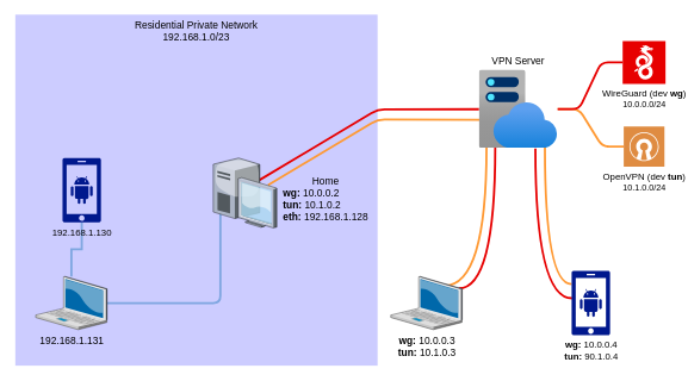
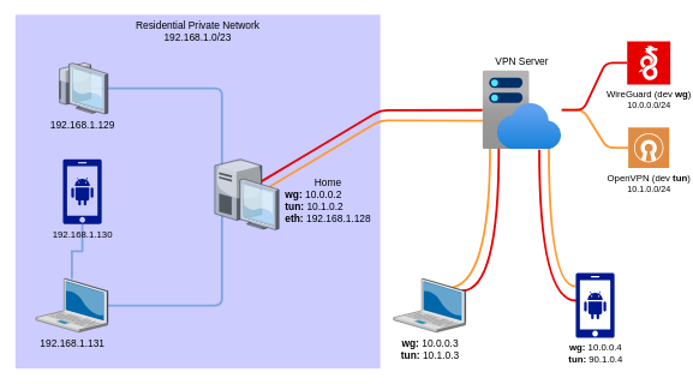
  <mxCell id="0" style=";html=1;" />
  <mxCell id="1" style=";html=1;" parent="0" />
  <mxCell id="2" value="&lt;div&gt;Residential Private Network&lt;/div&gt;&lt;div&gt;192.168.1.0/23&lt;br&gt;&lt;/div&gt;" style="whiteSpace=wrap;html=1;fillColor=#CCCCFF;gradientColor=none;fontSize=14;strokeColor=none;verticalAlign=top;" parent="1" vertex="1"><mxGeometry x="20" y="20" width="507" height="492" as="geometry" /></mxCell>
  <mxCell id="3" style="orthogonalLoop=1;jettySize=auto;html=1;entryX=0.449;entryY=0.531;entryDx=0;entryDy=0;entryPerimeter=0;labelBackgroundColor=none;fontFamily=Helvetica;fontSize=13;fontColor=default;endArrow=none;endFill=0;strokeColor=#7EA6E0;strokeWidth=3;edgeStyle=elbowEdgeStyle;rounded=1;" parent="1" source="4" target="20" edge="1"><mxGeometry relative="1" as="geometry"><Array as="points"><mxPoint x="307" y="357" /></Array></mxGeometry></mxCell>
  <mxCell id="4" value="192.168.1.131" style="verticalLabelPosition=bottom;aspect=fixed;html=1;verticalAlign=top;strokeColor=none;shape=mxgraph.citrix.laptop_2;fillColor=#66B2FF;gradientColor=#0066CC;fontSize=14;" parent="1" vertex="1"><mxGeometry x="48.5" y="387" width="100" height="74.54" as="geometry" /></mxCell>
+ <mxCell id="5" style="orthogonalLoop=1;jettySize=auto;html=1;entryX=0.65;entryY=0.5;entryDx=0;entryDy=0;entryPerimeter=0;labelBackgroundColor=none;fontFamily=Helvetica;fontSize=13;fontColor=default;endArrow=none;endFill=0;strokeColor=#7EA6E0;strokeWidth=3;edgeStyle=orthogonalEdgeStyle;elbow=vertical;exitX=0.206;exitY=0.151;exitDx=0;exitDy=0;exitPerimeter=0;rounded=1;" parent="1" source="20" target="19" edge="1"><mxGeometry relative="1" as="geometry"><Array as="points"><mxPoint x="307" y="236" /><mxPoint x="307" y="123" /></Array></mxGeometry></mxCell>
  <mxCell id="6" value="" style="edgeStyle=entityRelationEdgeStyle;orthogonalLoop=1;jettySize=auto;html=1;labelBackgroundColor=none;fontFamily=Helvetica;fontSize=13;fontColor=#F2FF3B;endArrow=none;endFill=0;strokeColor=#FF9933;strokeWidth=3;" parent="1" source="21" target="18" edge="1"><mxGeometry relative="1" as="geometry" /></mxCell>
  <mxCell id="7" value="" style="orthogonalLoop=1;jettySize=auto;html=1;labelBackgroundColor=none;fontFamily=Helvetica;fontSize=14;endArrow=none;endFill=0;strokeColor=#E70000;strokeWidth=3;edgeStyle=entityRelationEdgeStyle;" parent="1" source="18" target="22" edge="1"><mxGeometry relative="1" as="geometry" /></mxCell>
  <mxCell id="8" style="edgeStyle=orthogonalEdgeStyle;rounded=0;orthogonalLoop=1;jettySize=auto;html=1;labelBackgroundColor=none;fontFamily=Helvetica;fontSize=13;fontColor=default;endArrow=none;endFill=0;strokeColor=#7EA6E0;strokeWidth=3;elbow=vertical;" parent="1" source="9" target="4" edge="1"><mxGeometry relative="1" as="geometry" /></mxCell>
  <mxCell id="9" value="192.168.1.130" style="sketch=0;aspect=fixed;pointerEvents=1;shadow=0;dashed=0;html=1;strokeColor=none;labelPosition=center;verticalLabelPosition=bottom;verticalAlign=top;align=center;fillColor=#00188D;shape=mxgraph.mscae.enterprise.android_phone;labelBackgroundColor=none;labelBorderColor=none;fontFamily=Helvetica;fontSize=13;fontColor=default;" parent="1" vertex="1"><mxGeometry x="86" y="221" width="54" height="90" as="geometry" /></mxCell>
  <mxCell id="10" value="" style="orthogonalLoop=1;jettySize=auto;html=1;labelBackgroundColor=none;fontFamily=Helvetica;fontSize=13;fontColor=#F2FF3B;endArrow=none;endFill=0;strokeColor=#FF9933;strokeWidth=3;rounded=1;entryX=0.861;entryY=0.389;entryDx=0;entryDy=0;entryPerimeter=0;exitX=0.012;exitY=0.636;exitDx=0;exitDy=0;exitPerimeter=0;" parent="1" source="18" target="20" edge="1"><mxGeometry relative="1" as="geometry"><mxPoint x="647" y="167" as="sourcePoint" /><mxPoint x="577" y="247" as="targetPoint" /><Array as="points"><mxPoint x="527" y="167" /></Array></mxGeometry></mxCell>
  <mxCell id="11" value="" style="orthogonalLoop=1;jettySize=auto;html=1;labelBackgroundColor=none;fontFamily=Helvetica;fontSize=14;endArrow=none;endFill=0;strokeColor=#E70000;strokeWidth=3;rounded=1;exitX=0.73;exitY=0.313;exitDx=0;exitDy=0;exitPerimeter=0;" parent="1" source="20" target="18" edge="1"><mxGeometry relative="1" as="geometry"><mxPoint x="556" y="152.5" as="sourcePoint" /><mxPoint x="652" y="87" as="targetPoint" /><Array as="points"><mxPoint x="527" y="153" /></Array></mxGeometry></mxCell>
  <mxCell id="12" value="" style="orthogonalLoop=1;jettySize=auto;html=1;labelBackgroundColor=none;fontFamily=Helvetica;fontSize=14;endArrow=none;endFill=0;strokeColor=#E70000;strokeWidth=3;exitX=0.947;exitY=0.225;exitDx=0;exitDy=0;exitPerimeter=0;edgeStyle=orthogonalEdgeStyle;curved=1;entryX=0.206;entryY=0.987;entryDx=0;entryDy=0;entryPerimeter=0;" parent="1" source="17" target="18" edge="1"><mxGeometry relative="1" as="geometry"><mxPoint x="597" y="247" as="sourcePoint" /><mxPoint x="697" y="217" as="targetPoint" /></mxGeometry></mxCell>
  <mxCell id="13" value="" style="orthogonalLoop=1;jettySize=auto;html=1;labelBackgroundColor=none;fontFamily=Helvetica;fontSize=13;fontColor=#F2FF3B;endArrow=none;endFill=0;strokeColor=#FF9933;strokeWidth=3;entryX=0.095;entryY=0.992;entryDx=0;entryDy=0;entryPerimeter=0;exitX=0.75;exitY=0.174;exitDx=0;exitDy=0;exitPerimeter=0;edgeStyle=orthogonalEdgeStyle;curved=1;" parent="1" source="17" target="18" edge="1"><mxGeometry relative="1" as="geometry"><mxPoint x="607" y="317" as="sourcePoint" /><mxPoint x="667" y="246.5" as="targetPoint" /></mxGeometry></mxCell>
  <mxCell id="14" value="" style="orthogonalLoop=1;jettySize=auto;html=1;labelBackgroundColor=none;fontFamily=Helvetica;fontSize=14;endArrow=none;endFill=0;strokeColor=#E70000;strokeWidth=3;edgeStyle=orthogonalEdgeStyle;curved=1;entryX=0.717;entryY=1;entryDx=0;entryDy=0;entryPerimeter=0;exitX=0.016;exitY=0.425;exitDx=0;exitDy=0;exitPerimeter=0;" parent="1" source="16" target="18" edge="1"><mxGeometry relative="1" as="geometry"><mxPoint x="787" y="427" as="sourcePoint" /><mxPoint x="727" y="227" as="targetPoint" /></mxGeometry></mxCell>
  <mxCell id="15" value="" style="orthogonalLoop=1;jettySize=auto;html=1;labelBackgroundColor=none;fontFamily=Helvetica;fontSize=13;fontColor=#F2FF3B;endArrow=none;endFill=0;strokeColor=#FF9933;strokeWidth=3;exitX=0;exitY=0.205;exitDx=0;exitDy=0;exitPerimeter=0;elbow=vertical;edgeStyle=orthogonalEdgeStyle;curved=1;entryX=0.838;entryY=0.986;entryDx=0;entryDy=0;entryPerimeter=0;" parent="1" source="16" target="18" edge="1"><mxGeometry relative="1" as="geometry"><mxPoint x="853" y="311" as="sourcePoint" /><mxPoint x="757" y="217" as="targetPoint" /></mxGeometry></mxCell>
  <mxCell id="16" value="&lt;div&gt;&lt;b&gt;wg:&lt;/b&gt; 10.0.0.4&lt;/div&gt;&lt;div&gt;&lt;b&gt;tun:&lt;/b&gt; 90.1.0.4&lt;br&gt;&lt;/div&gt;" style="sketch=0;aspect=fixed;pointerEvents=1;shadow=0;dashed=0;html=1;strokeColor=none;labelPosition=center;verticalLabelPosition=bottom;verticalAlign=top;align=center;fillColor=#00188D;shape=mxgraph.mscae.enterprise.android_phone;labelBackgroundColor=none;labelBorderColor=none;fontFamily=Helvetica;fontSize=13;fontColor=default;" parent="1" vertex="1"><mxGeometry x="798.5" y="379.27" width="54" height="90" as="geometry" /></mxCell>
  <mxCell id="17" value="&lt;div&gt;&lt;b&gt;wg:&lt;/b&gt; 10.0.0.3&lt;/div&gt;&lt;div&gt;&lt;b&gt;tun:&lt;/b&gt; 10.1.0.3&lt;br&gt;&lt;/div&gt;" style="verticalLabelPosition=bottom;aspect=fixed;html=1;verticalAlign=top;strokeColor=none;shape=mxgraph.citrix.laptop_2;fillColor=#66B2FF;gradientColor=#0066CC;fontSize=14;" parent="1" vertex="1"><mxGeometry x="545.5" y="387" width="100" height="74.54" as="geometry" /></mxCell>
  <mxCell id="18" value="VPN Server" style="aspect=fixed;points=[];align=center;image;fontSize=14;image=img/lib/azure2/app_services/App_Service_Plans.svg;imageBackground=none;labelPosition=center;verticalLabelPosition=top;verticalAlign=bottom;direction=east;labelBorderColor=none;labelBackgroundColor=none;spacing=0;spacingTop=5;spacingBottom=5;horizontal=1;" parent="1" vertex="1"><mxGeometry x="669" y="97.5" width="110" height="110" as="geometry" /></mxCell>
+ <mxCell id="19" value="192.168.1.129" style="verticalLabelPosition=bottom;aspect=fixed;html=1;verticalAlign=top;strokeColor=none;shape=mxgraph.citrix.thin_client;fillColor=#66B2FF;gradientColor=#0066CC;fontSize=14;labelPosition=center;align=center;" parent="1" vertex="1"><mxGeometry x="77.5" y="87" width="71" height="71" as="geometry" /></mxCell>
  <mxCell id="20" value="&lt;div align=&quot;center&quot;&gt;Home&lt;/div&gt;&lt;div&gt;&lt;b&gt;wg:&lt;/b&gt; 10.0.0.2&lt;/div&gt;&lt;div&gt;&lt;b&gt;tun:&lt;/b&gt; 10.1.0.2&lt;/div&gt;&lt;div&gt;&lt;b&gt;eth:&lt;/b&gt; 192.168.1.128&lt;br&gt;&lt;/div&gt;" style="verticalLabelPosition=middle;aspect=fixed;html=1;verticalAlign=middle;strokeColor=none;shape=mxgraph.citrix.desktop;fillColor=#66B2FF;gradientColor=#0066CC;fontSize=14;labelBackgroundColor=none;labelPosition=right;align=left;spacingLeft=7;spacingTop=15;" parent="1" vertex="1"><mxGeometry x="297" y="221" width="89" height="98" as="geometry" /></mxCell>
  <mxCell id="21" value="&lt;div style=&quot;font-size: 13px;&quot;&gt;OpenVPN (dev &lt;b&gt;tun&lt;/b&gt;)&lt;br&gt;&lt;/div&gt;&lt;div&gt;10.1.0.0/24&lt;/div&gt;" style="sketch=0;pointerEvents=1;shadow=0;dashed=0;html=1;strokeColor=none;fillColor=#DF8C42;labelPosition=center;verticalLabelPosition=bottom;verticalAlign=top;align=center;outlineConnect=0;shape=mxgraph.veeam2.open_vpn;" parent="1" vertex="1"><mxGeometry x="871.5" y="177" width="57" height="56" as="geometry" /></mxCell>
  <mxCell id="22" value="&lt;div style=&quot;font-size: 13px;&quot;&gt;WireGuard (dev &lt;b&gt;wg&lt;/b&gt;)&lt;br&gt;&lt;/div&gt;&lt;div&gt;10.0.0.0/24&lt;/div&gt;" style="sketch=0;pointerEvents=1;shadow=0;dashed=0;html=1;labelPosition=center;verticalLabelPosition=bottom;verticalAlign=top;align=center;outlineConnect=0;shape=mxgraph.veeam2.wireguard;fillColor=#E70000;strokeColor=#9673a6;" parent="1" vertex="1"><mxGeometry x="870" y="57" width="60" height="60" as="geometry" /></mxCell>
